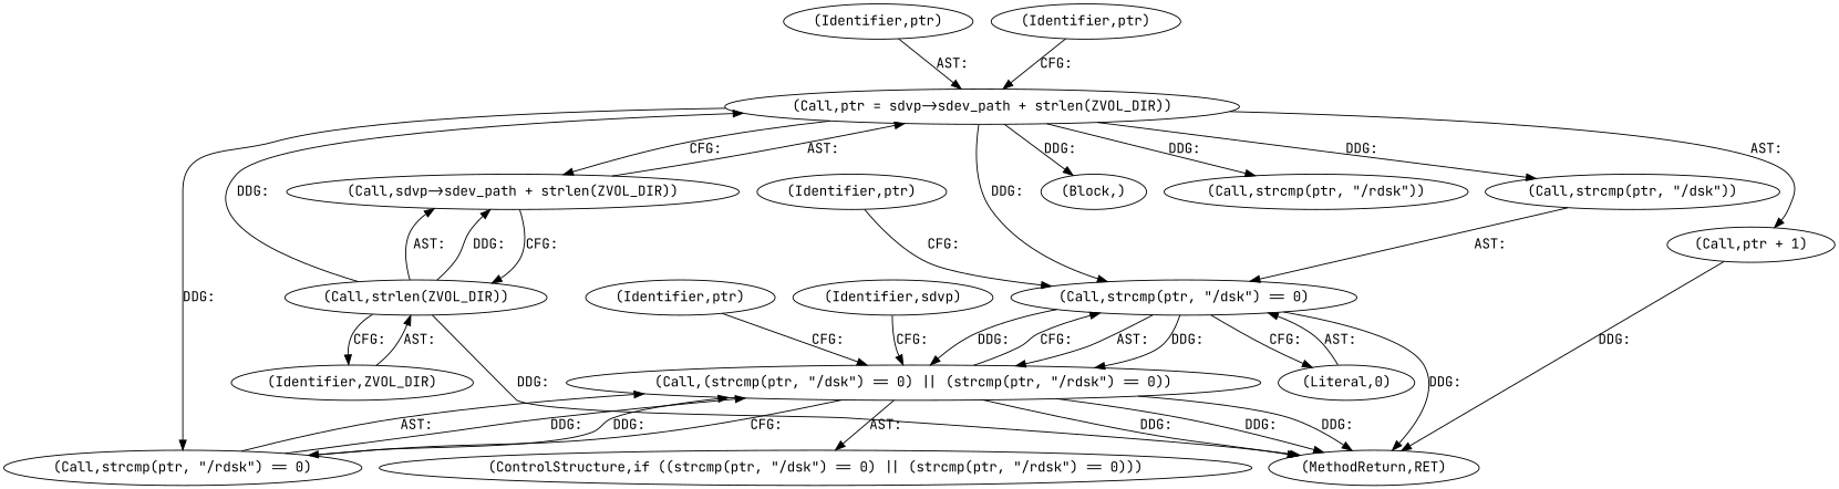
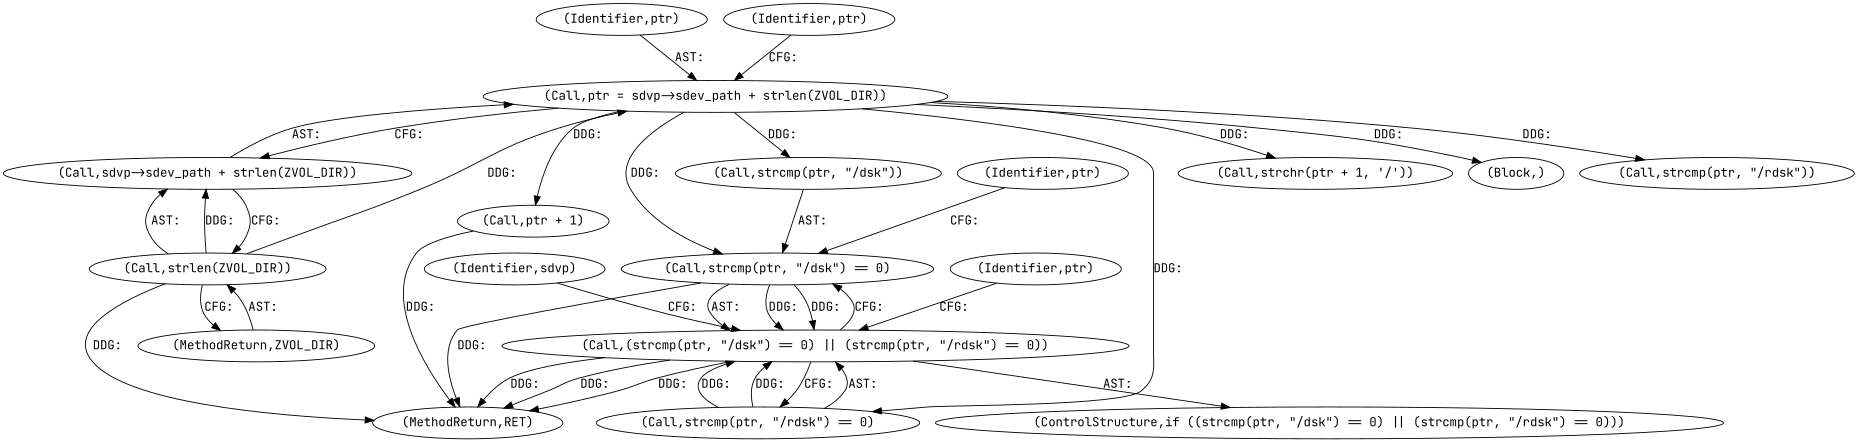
  digraph {
    fontname="JetBrains Mono"
    node [fontname="JetBrains Mono"]
    edge [fontname="JetBrains Mono"]
    n1 [label="(Call,strcmp(ptr, \"/dsk\") == 0)"]
    n2 [label="(Call,(strcmp(ptr, \"/dsk\") == 0) || (strcmp(ptr, \"/rdsk\") == 0))"]
-   n3 [label="(Literal,0)"]
    n4 [label="(MethodReturn,RET)"]
    n5 [label="(Call,strcmp(ptr, \"/rdsk\") == 0)"]
    n6 [label="(ControlStructure,if ((strcmp(ptr, \"/dsk\") == 0) || (strcmp(ptr, \"/rdsk\") == 0)))"]
    n7 [label="(Call,ptr = sdvp->sdev_path + strlen(ZVOL_DIR))"]
    n8 [label="(Call,sdvp->sdev_path + strlen(ZVOL_DIR))"]
    n9 [label="(Call,ptr + 1)"]
    n10 [label="(Call,strcmp(ptr, \"/dsk\"))"]
+   n11 [label="(Call,strchr(ptr + 1, '/'))"]
    n12 [label="(Block,)"]
    n13 [label="(Call,strcmp(ptr, \"/rdsk\"))"]
    n14 [label="(Call,strlen(ZVOL_DIR))"]
-   n15 [label="(Identifier,ZVOL_DIR)"]
+   n15 [label="(MethodReturn,ZVOL_DIR)"]
    n16 [label="(Identifier,ptr)"]
    n17 [label="(Identifier,ptr)"]
    n18 [label="(Identifier,ptr)"]
    n19 [label="(Identifier,sdvp)"]
    n20 [label="(Identifier,ptr)"]
    n1 -> n2 [label="AST: "]
    n1 -> n2 [label="DDG: "]
    n1 -> n2 [label="DDG: "]
-   n1 -> n3 [label="CFG: "]
    n1 -> n4 [label="DDG: "]
    n2 -> n1 [label="CFG: "]
    n2 -> n4 [label="DDG: "]
    n2 -> n4 [label="DDG: "]
    n2 -> n4 [label="DDG: "]
    n2 -> n5 [label="CFG: "]
    n2 -> n6 [label="AST: "]
-   n3 -> n1 [label="AST: "]
    n5 -> n2 [label="AST: "]
    n5 -> n2 [label="DDG: "]
    n5 -> n2 [label="DDG: "]
    n7 -> n1 [label="DDG: "]
    n7 -> n5 [label="DDG: "]
    n7 -> n8 [label="CFG: "]
-   n7 -> n9 [label="AST: "]
+   n7 -> n9 [label="DDG: "]
    n7 -> n10 [label="DDG: "]
+   n7 -> n11 [label="DDG: "]
    n7 -> n12 [label="DDG: "]
    n7 -> n13 [label="DDG: "]
    n8 -> n7 [label="AST: "]
    n8 -> n14 [label="CFG: "]
    n9 -> n4 [label="DDG: "]
    n10 -> n1 [label="AST: "]
    n14 -> n4 [label="DDG: "]
    n14 -> n7 [label="DDG: "]
    n14 -> n8 [label="AST: "]
    n14 -> n8 [label="DDG: "]
    n14 -> n15 [label="CFG: "]
    n15 -> n14 [label="AST: "]
    n16 -> n1 [label="CFG: "]
    n17 -> n2 [label="CFG: "]
    n18 -> n7 [label="AST: "]
    n19 -> n2 [label="CFG: "]
    n20 -> n7 [label="CFG: "]
  }
